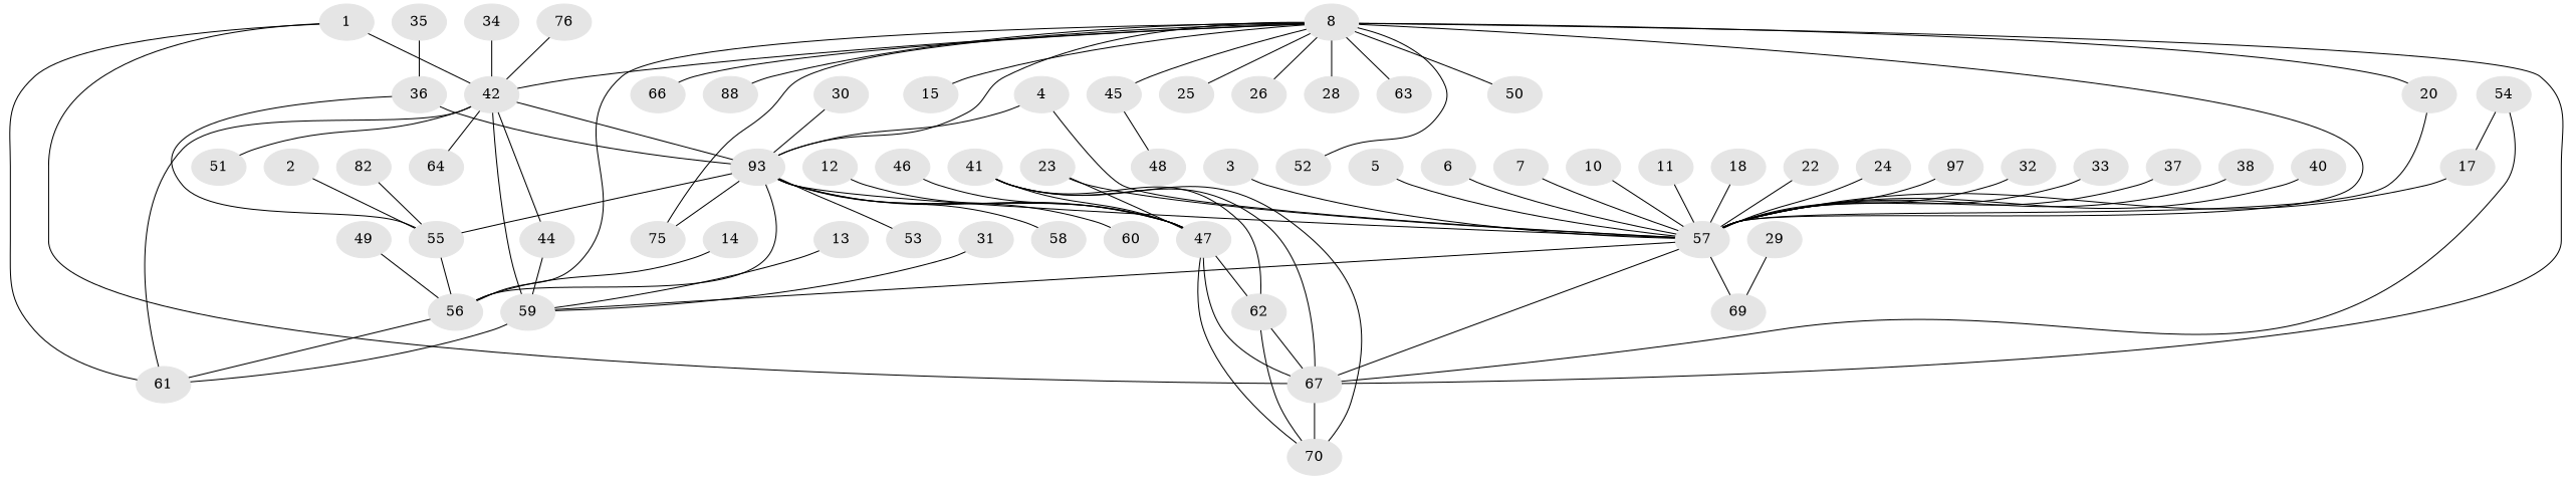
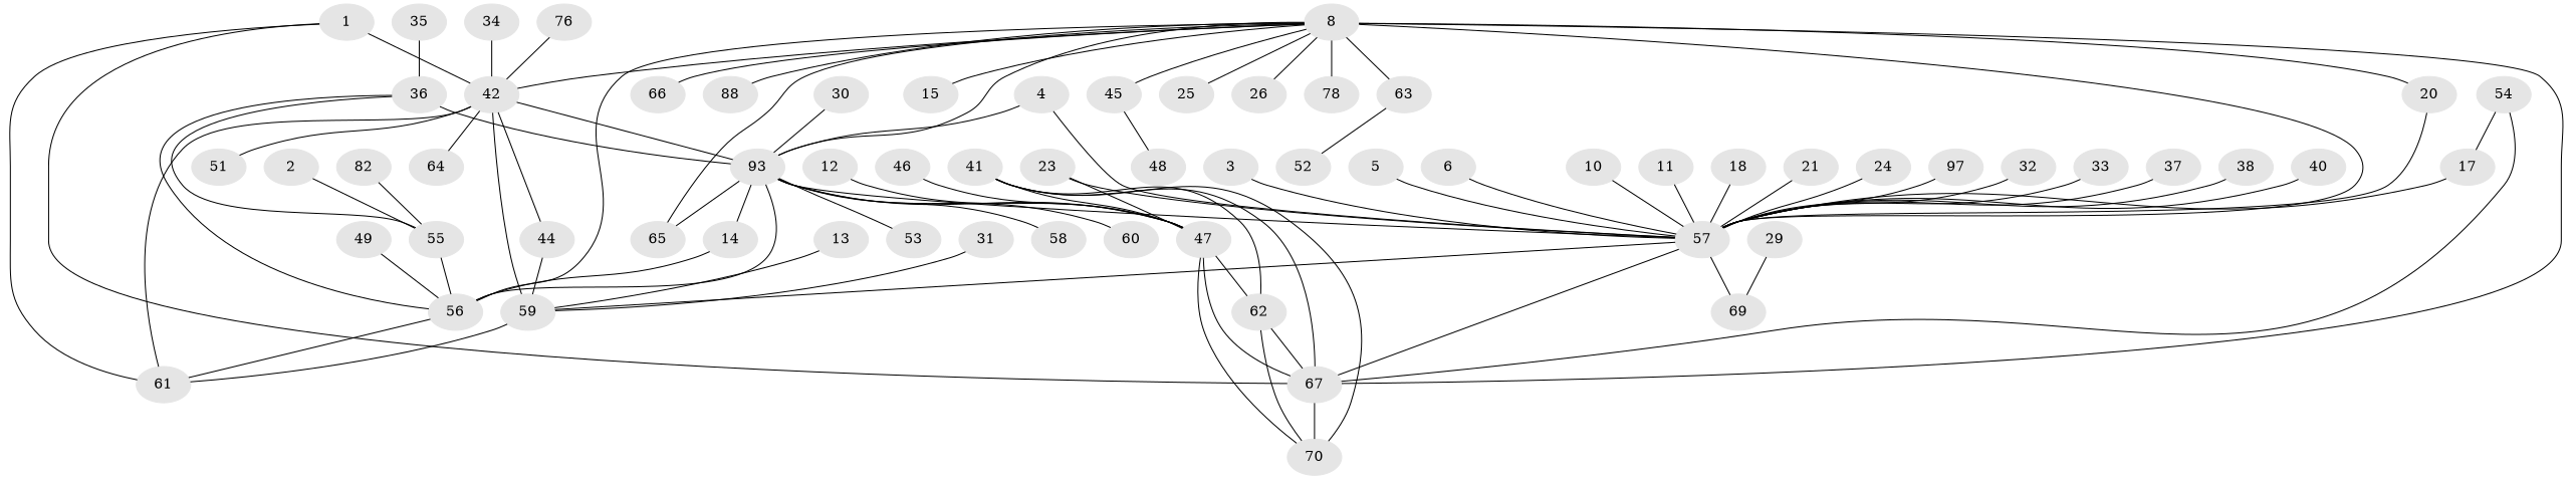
  graph {
    node [color=gray90 style=filled]
    edge [weight=1.0]
    1
    42
    61
    67
    59
    n6 [label=93]
    44
    51
    64
    70
    2
    55
    56
    3
    57
    69
    4
-   65 [label=75]
+   65
    47
    53
    58
    60
    5
    6
-   7
    8
    15
    20
    25
    26
-   28
+   28 [label=78]
    45
-   50
    52
    63
    66
    n37 [label=88]
    48
    10
    11
    12
    62
    13
    14
    n45 [label=76]
    17
    18
-   21 [label=22]
+   21
    n49 [label=82]
    23
    24
    n52 [label=97]
    29
    30
    31
    32
    33
    34
    35
    36
    37
    38
    40
    41
    46
    49
    54
    1 -- 42 [weight=3.0]
    1 -- 61
    1 -- 67
    42 -- 61 [weight=3.0]
    42 -- 59 [weight=6.0]
    42 -- n6
    42 -- 44
    42 -- 51
    42 -- 64
    67 -- 70 [weight=2.0]
    59 -- 61 [weight=2.0]
-   n6 -- 55 [weight=3.0]
+   n6 -- 14 [weight=3.0]
    n6 -- 56 [weight=6.0]
    n6 -- 57
    n6 -- 65
    n6 -- 47
    n6 -- 53
    n6 -- 58
    n6 -- 60
    44 -- 59 [weight=2.0]
    2 -- 55
    55 -- 56 [weight=2.0]
    56 -- 61
    3 -- 57
    57 -- 67
    57 -- 59 [weight=2.0]
    57 -- 69
    4 -- n6
    4 -- 57
    47 -- 67 [weight=2.0]
    47 -- 70
    47 -- 62
    5 -- 57
    6 -- 57
-   7 -- 57
    8 -- 42 [weight=2.0]
    8 -- 67 [weight=6.0]
    8 -- n6
    8 -- 56
    8 -- 57
    8 -- 65
    8 -- 15
    8 -- 20
    8 -- 25
    8 -- 26
    8 -- 28
    8 -- 45
-   8 -- 50
-   8 -- 52
+   63 -- 52
    8 -- 63
    8 -- 66
    8 -- n37
    20 -- 57
    45 -- 48
    10 -- 57
    11 -- 57
    12 -- 47
    62 -- 67 [weight=2.0]
    62 -- 70
    13 -- 59
    14 -- 56
    n45 -- 42
    17 -- 57
    18 -- 57
    21 -- 57
    n49 -- 55
    23 -- 57
    23 -- 47
    24 -- 57
    n52 -- 57
    29 -- 69
    30 -- n6
    31 -- 59
    32 -- 57
    33 -- 57
    34 -- 42
    35 -- 36
    36 -- n6 [weight=3.0]
    36 -- 55
+   36 -- 56 [weight=2.0]
    37 -- 57
    38 -- 57
    40 -- 57
    41 -- 67 [weight=4.0]
    41 -- 70 [weight=2.0]
    41 -- 47 [weight=2.0]
    41 -- 62 [weight=2.0]
    46 -- 47
    49 -- 56
    54 -- 67
    54 -- 17
  }
